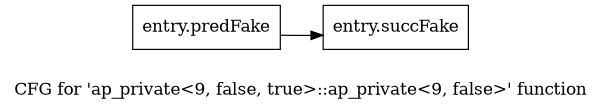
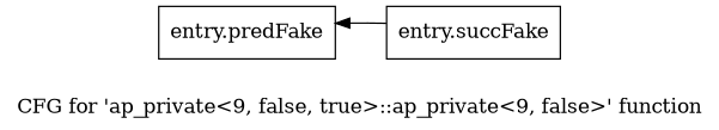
  digraph {
    label="CFG for 'ap_private\<9, false, true\>::ap_private\<9, false\>' function"
    rankdir=LR
    node [shape=record]
    n1 [label="{entry.predFake}"]
    n2 [filename="/tools/Xilinx/Vitis_HLS/2022.1/include/etc/ap_private.h" label="{entry.succFake}" linenumber=1922]
-   n1 -> n2 [execusionnum=0 filename="/tools/Xilinx/Vitis_HLS/2022.1/include/etc/ap_private.h"]
+   n2 -> n1 [execusionnum=0 filename="/tools/Xilinx/Vitis_HLS/2022.1/include/etc/ap_private.h"]
  }
